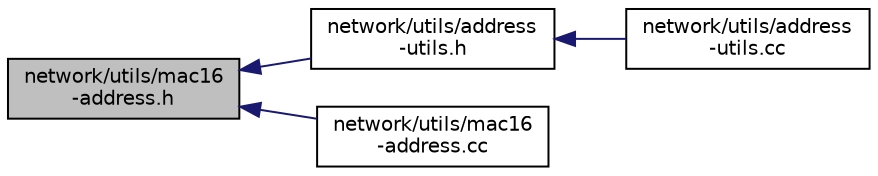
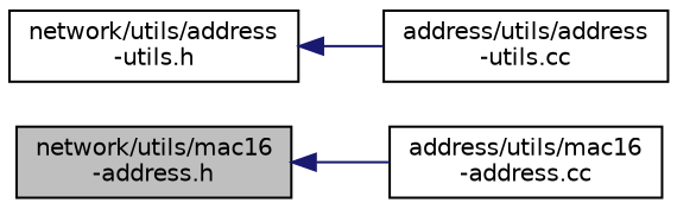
  digraph {
    rankdir=LR
    node [color=black fillcolor=white fontname=Helvetica fontsize=10 shape=record style=filled]
    edge [color=midnightblue dir=back fontname=Helvetica fontsize=10 labelfontname=Helvetica labelfontsize=10 style=solid]
    n1 [fillcolor=grey75 fontcolor=black height=0.2 label="network/utils/mac16\l-address.h" width=0.4]
    n2 [height=0.2 label="network/utils/address\l-utils.h" width=0.4]
-   n3 [height=0.2 label="network/utils/mac16\l-address.cc" width=0.4]
-   n4 [height=0.2 label="network/utils/address\l-utils.cc" width=0.4]
-   n1 -> n2
+   n3 [height=0.2 label="address/utils/mac16\l-address.cc" width=0.4]
+   n4 [height=0.2 label="address/utils/address\l-utils.cc" width=0.4]
    n1 -> n3
    n2 -> n4
  }
